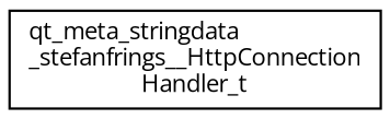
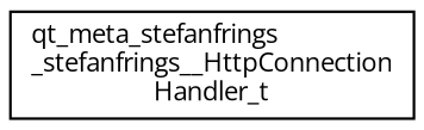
  digraph {
    rankdir=LR
    fontname="Open Sans"
-   n1 [color=black fillcolor=white fontname="Open Sans" fontsize=10 height=0.2 label="qt_meta_stringdata\l_stefanfrings__HttpConnection\lHandler_t" shape=record style=filled width=0.4]
+   n1 [color=black fillcolor=white fontname="Open Sans" fontsize=10 height=0.2 label="qt_meta_stefanfrings\l_stefanfrings__HttpConnection\lHandler_t" shape=record style=filled width=0.4]
  }
